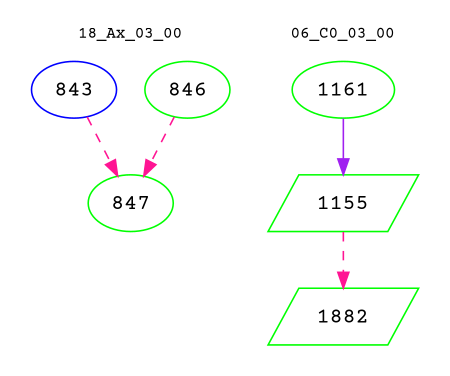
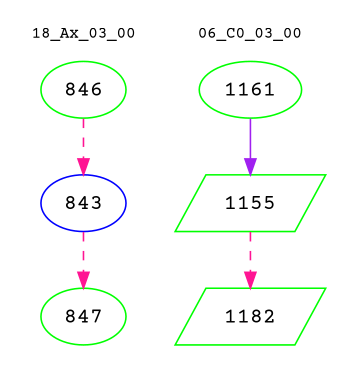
  digraph {
    fontname="Courier Prime"
    node [color=green fontname="Courier Prime" shape=ellipse]
    edge [color=deeppink fontname="Courier Prime" style=dashed]
    n1 [label=846]
    n2 [color=blue label=843]
    n3 [label=847]
    n4 [label=1161]
    n5 [label=1155 shape=parallelogram]
-   n6 [label=1882 shape=parallelogram]
+   n6 [label=1182 shape=parallelogram]
    subgraph cluster_1 {
      color=white
      fontsize=10
      label="18_Ax_03_00"
      n1
      n2
      n3
    }
    subgraph cluster_2 {
      color=white
      fontsize=10
      label="06_C0_03_00"
      n4
      n5
      n6
    }
-   n1 -> n3
+   n1 -> n2
    n2 -> n3
    n4 -> n5 [color=purple style=solid]
    n5 -> n6
  }
